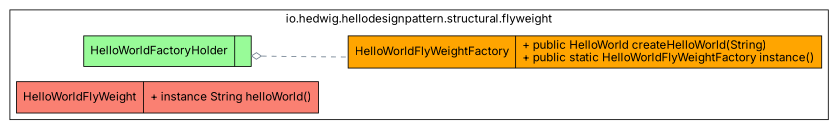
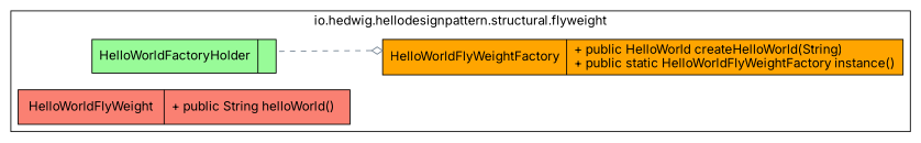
  digraph {
    rankdir=LR
    fontname=Inter
    node [shape=record style=filled fontname=Inter]
    n1 [label="{HelloWorldFactoryHolder | }" fillcolor=palegreen]
-   n2 [label="{HelloWorldFlyWeight | + instance String helloWorld()\l}" fillcolor=salmon]
+   n2 [label="{HelloWorldFlyWeight | + public String helloWorld()\l}" fillcolor=salmon]
    n3 [label="{HelloWorldFlyWeightFactory | + public HelloWorld createHelloWorld(String)\l+ public static HelloWorldFlyWeightFactory instance()\l}" fillcolor=orange]
    subgraph cluster_1 {
      label="io.hedwig.hellodesignpattern.structural.flyweight"
      n1
      n2
      n3
    }
-   n1 -> n3 [arrowtail=odiamond color=slategray dir=back fontsize=11 style=dashed fontname=Inter]
+   n3 -> n1 [arrowtail=odiamond color=slategray dir=back fontsize=11 style=dashed fontname=Inter]
  }
